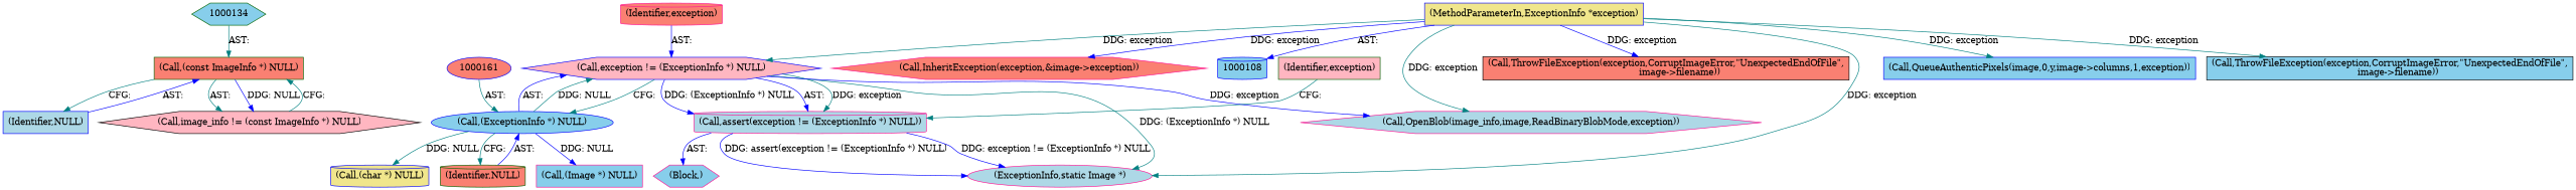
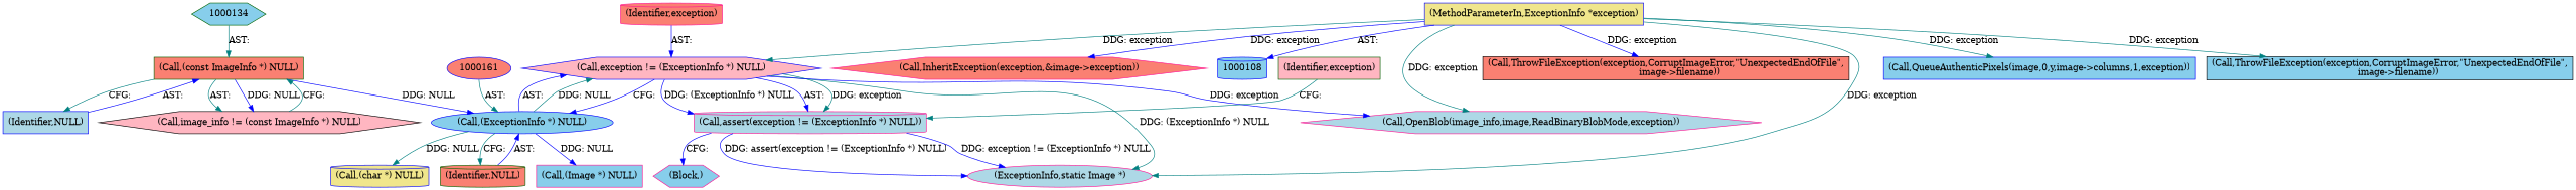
  digraph {
    node [color=blue fillcolor=skyblue shape=box style=filled]
    edge [color=blue]
    n1 [color=deeppink fillcolor=lightblue label="(Call,assert(exception != (ExceptionInfo *) NULL))" shape=cylinder]
    n2 [color=deeppink fillcolor=lightblue label="(ExceptionInfo,static Image *)" shape=ellipse]
    n3 [color=deeppink label="(Block,)" shape=hexagon]
    n4 [fillcolor=lightpink label="(Call,exception != (ExceptionInfo *) NULL)" shape=hexagon]
    n5 [label="(Call,(ExceptionInfo *) NULL)" shape=ellipse]
    n6 [color=deeppink fillcolor=lightblue label="(Call,OpenBlob(image_info,image,ReadBinaryBlobMode,exception))" shape=hexagon]
    n7 [fillcolor=khaki label="(Call,(char *) NULL)" shape=cylinder]
    n8 [color=deeppink label="(Call,(Image *) NULL)"]
    n9 [color=darkgreen fillcolor=salmon label="(Identifier,NULL)" shape=cylinder]
    n10 [fillcolor=khaki label="(MethodParameterIn,ExceptionInfo *exception)"]
    n11 [color=black fillcolor=salmon label="(Call,ThrowFileException(exception,CorruptImageError,\"UnexpectedEndOfFile\",\n          image->filename))"]
    n12 [label="(Call,QueueAuthenticPixels(image,0,y,image->columns,1,exception))"]
    n13 [color=black label="(Call,ThrowFileException(exception,CorruptImageError,\"UnexpectedEndOfFile\",\n      image->filename))"]
    n14 [color=deeppink fillcolor=salmon label="(Call,InheritException(exception,&image->exception))" shape=hexagon]
    1000108 [shape=cylinder]
    n16 [color=darkgreen fillcolor=salmon label="(Call,(const ImageInfo *) NULL)"]
    n17 [fillcolor=lightblue label="(Identifier,NULL)"]
    n18 [color=black fillcolor=lightpink label="(Call,image_info != (const ImageInfo *) NULL)" shape=hexagon]
    n19 [color=deeppink fillcolor=salmon label="(Identifier,exception)" shape=cylinder]
    n20 [color=darkgreen fillcolor=lightpink label="(Identifier,exception)"]
    1000161 [fillcolor=salmon shape=ellipse]
    1000134 [color=darkgreen shape=hexagon]
    n1 -> n2 [label="DDG: assert(exception != (ExceptionInfo *) NULL)"]
    n1 -> n2 [label="DDG: exception != (ExceptionInfo *) NULL"]
-   n1 -> n3 [label="AST: "]
+   n1 -> n3 [label="CFG: "]
    n4 -> n1 [label="AST: "]
    n4 -> n1 [color=teal label="DDG: exception"]
    n4 -> n1 [label="DDG: (ExceptionInfo *) NULL"]
    n4 -> n2 [color=teal label="DDG: (ExceptionInfo *) NULL"]
-   n4 -> n5 [color=teal label="CFG: "]
+   n4 -> n5 [label="CFG: "]
    n4 -> n6 [label="DDG: exception"]
    n5 -> n4 [label="AST: "]
    n5 -> n4 [color=teal label="DDG: NULL"]
    n5 -> n7 [color=teal label="DDG: NULL"]
    n5 -> n8 [label="DDG: NULL"]
    n5 -> n9 [color=teal label="CFG: "]
    n9 -> n5 [label="AST: "]
    n10 -> n2 [color=teal label="DDG: exception"]
    n10 -> n4 [color=teal label="DDG: exception"]
    n10 -> n6 [color=teal label="DDG: exception"]
    n10 -> n11 [label="DDG: exception"]
    n10 -> n12 [color=teal label="DDG: exception"]
    n10 -> n13 [color=teal label="DDG: exception"]
    n10 -> n14 [label="DDG: exception"]
    n10 -> 1000108 [label="AST: "]
+   n16 -> n5 [label="DDG: NULL"]
    n16 -> n17 [color=teal label="CFG: "]
    n16 -> n18 [color=teal label="AST: "]
    n16 -> n18 [label="DDG: NULL"]
    n17 -> n16 [label="AST: "]
    n18 -> n16 [color=teal label="CFG: "]
    n19 -> n4 [label="AST: "]
    n20 -> n1 [color=teal label="CFG: "]
    1000161 -> n5 [color=teal label="AST: "]
    1000134 -> n16 [color=teal label="AST: "]
  }
